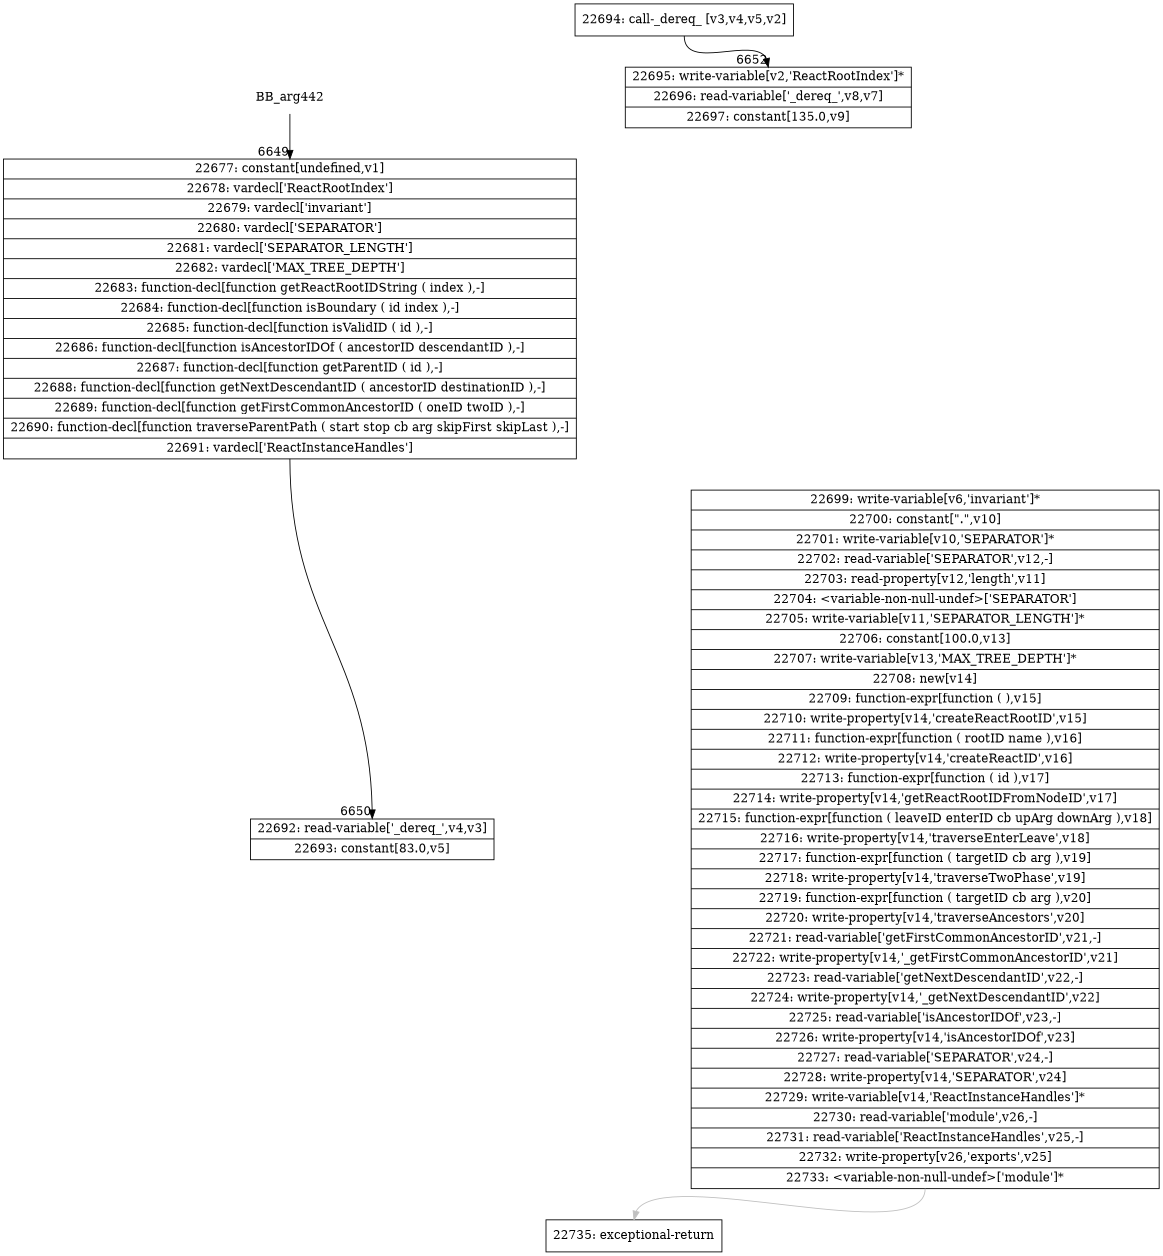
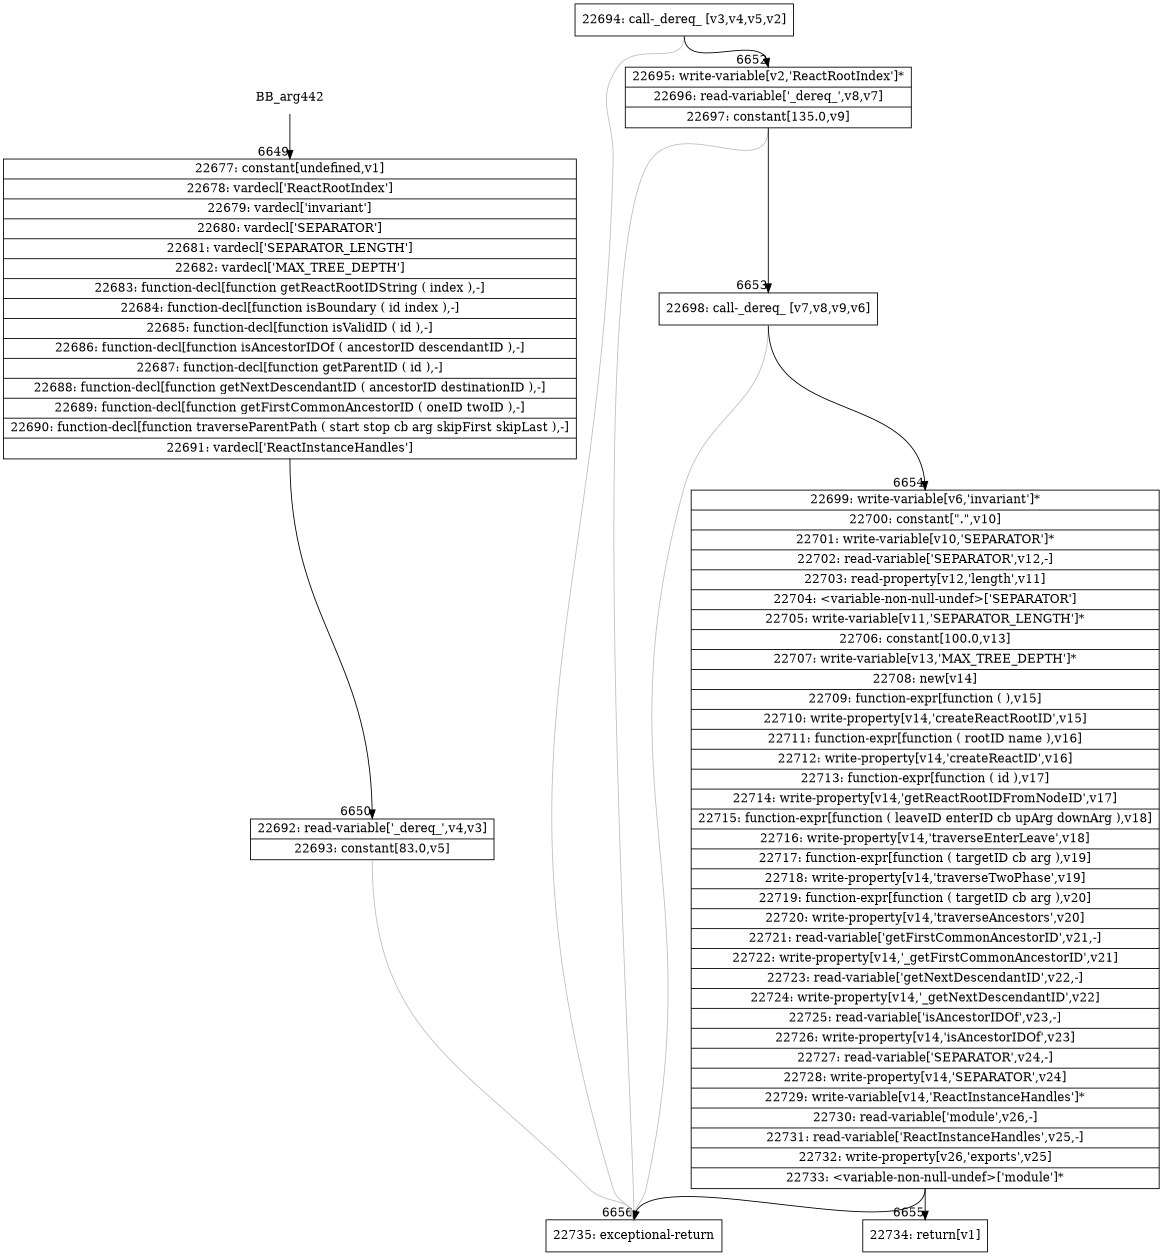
  digraph {
    rankdir=TD
    node [shape=record]
    edge [headport=n tailport=s]
    n1 [label=BB_arg442 shape=none]
    n2 [label="{22677: constant[undefined,v1]|22678: vardecl['ReactRootIndex']|22679: vardecl['invariant']|22680: vardecl['SEPARATOR']|22681: vardecl['SEPARATOR_LENGTH']|22682: vardecl['MAX_TREE_DEPTH']|22683: function-decl[function getReactRootIDString ( index ),-]|22684: function-decl[function isBoundary ( id index ),-]|22685: function-decl[function isValidID ( id ),-]|22686: function-decl[function isAncestorIDOf ( ancestorID descendantID ),-]|22687: function-decl[function getParentID ( id ),-]|22688: function-decl[function getNextDescendantID ( ancestorID destinationID ),-]|22689: function-decl[function getFirstCommonAncestorID ( oneID twoID ),-]|22690: function-decl[function traverseParentPath ( start stop cb arg skipFirst skipLast ),-]|22691: vardecl['ReactInstanceHandles']}"]
    n3 [label="{22692: read-variable['_dereq_',v4,v3]|22693: constant[83.0,v5]}"]
    n4 [label="{22735: exceptional-return}"]
    n5 [label="{22694: call-_dereq_ [v3,v4,v5,v2]}"]
    n6 [label="{22695: write-variable[v2,'ReactRootIndex']*|22696: read-variable['_dereq_',v8,v7]|22697: constant[135.0,v9]}"]
+   n7 [label="{22698: call-_dereq_ [v7,v8,v9,v6]}"]
    n8 [label="{22699: write-variable[v6,'invariant']*|22700: constant[\".\",v10]|22701: write-variable[v10,'SEPARATOR']*|22702: read-variable['SEPARATOR',v12,-]|22703: read-property[v12,'length',v11]|22704: \<variable-non-null-undef\>['SEPARATOR']|22705: write-variable[v11,'SEPARATOR_LENGTH']*|22706: constant[100.0,v13]|22707: write-variable[v13,'MAX_TREE_DEPTH']*|22708: new[v14]|22709: function-expr[function ( ),v15]|22710: write-property[v14,'createReactRootID',v15]|22711: function-expr[function ( rootID name ),v16]|22712: write-property[v14,'createReactID',v16]|22713: function-expr[function ( id ),v17]|22714: write-property[v14,'getReactRootIDFromNodeID',v17]|22715: function-expr[function ( leaveID enterID cb upArg downArg ),v18]|22716: write-property[v14,'traverseEnterLeave',v18]|22717: function-expr[function ( targetID cb arg ),v19]|22718: write-property[v14,'traverseTwoPhase',v19]|22719: function-expr[function ( targetID cb arg ),v20]|22720: write-property[v14,'traverseAncestors',v20]|22721: read-variable['getFirstCommonAncestorID',v21,-]|22722: write-property[v14,'_getFirstCommonAncestorID',v21]|22723: read-variable['getNextDescendantID',v22,-]|22724: write-property[v14,'_getNextDescendantID',v22]|22725: read-variable['isAncestorIDOf',v23,-]|22726: write-property[v14,'isAncestorIDOf',v23]|22727: read-variable['SEPARATOR',v24,-]|22728: write-property[v14,'SEPARATOR',v24]|22729: write-variable[v14,'ReactInstanceHandles']*|22730: read-variable['module',v26,-]|22731: read-variable['ReactInstanceHandles',v25,-]|22732: write-property[v26,'exports',v25]|22733: \<variable-non-null-undef\>['module']*}"]
+   n9 [label="{22734: return[v1]}"]
    n1 -> n2 [headlabel="    6649"]
    n2 -> n3 [headlabel="      6650"]
+   n3 -> n4 [color=gray headlabel="      6656"]
+   n5 -> n4 [color=gray]
    n5 -> n6 [headlabel="      6652"]
-   n8 -> n4 [color=gray]
+   n6 -> n4 [color=gray]
+   n6 -> n7 [headlabel="      6653"]
+   n7 -> n4 [color=gray]
+   n7 -> n8 [headlabel="      6654"]
+   n8 -> n4 [color=black]
+   n8 -> n9 [headlabel="      6655"]
  }
